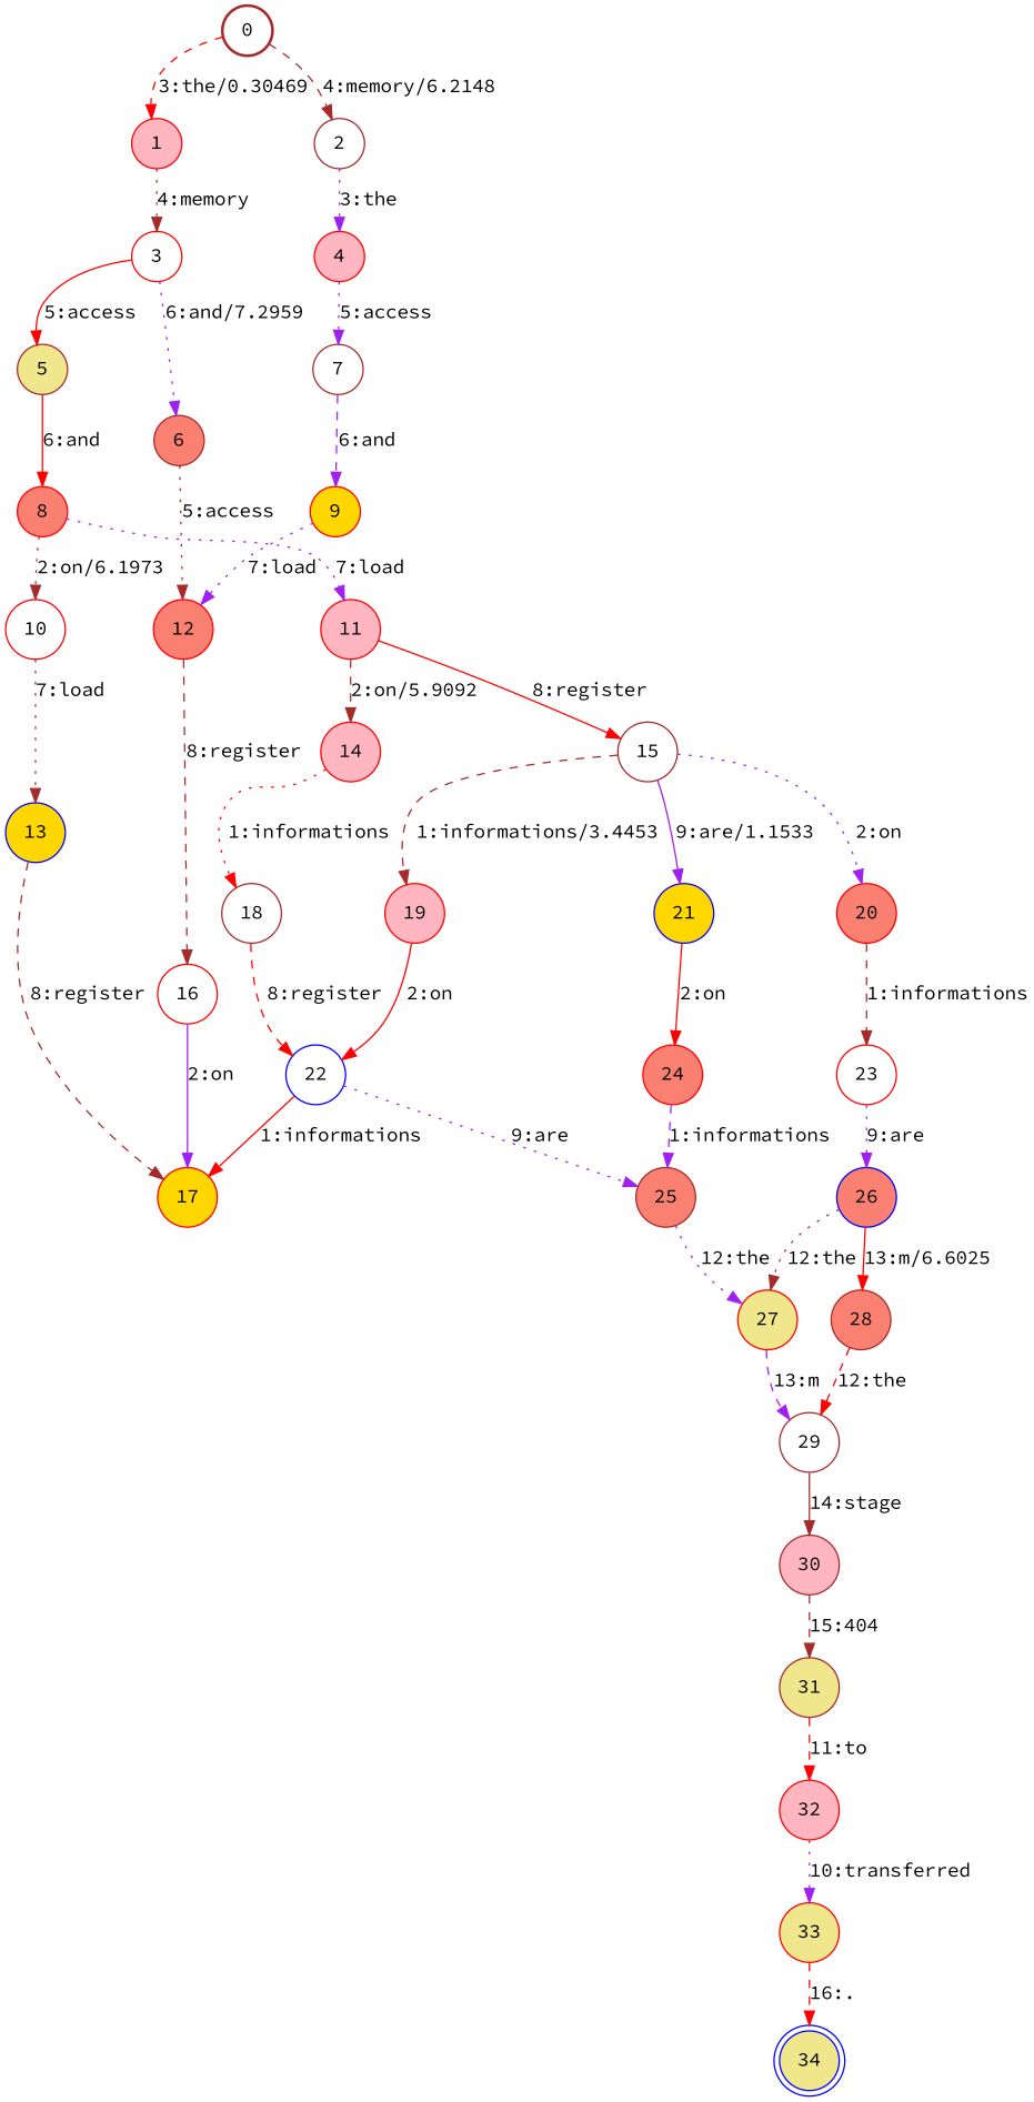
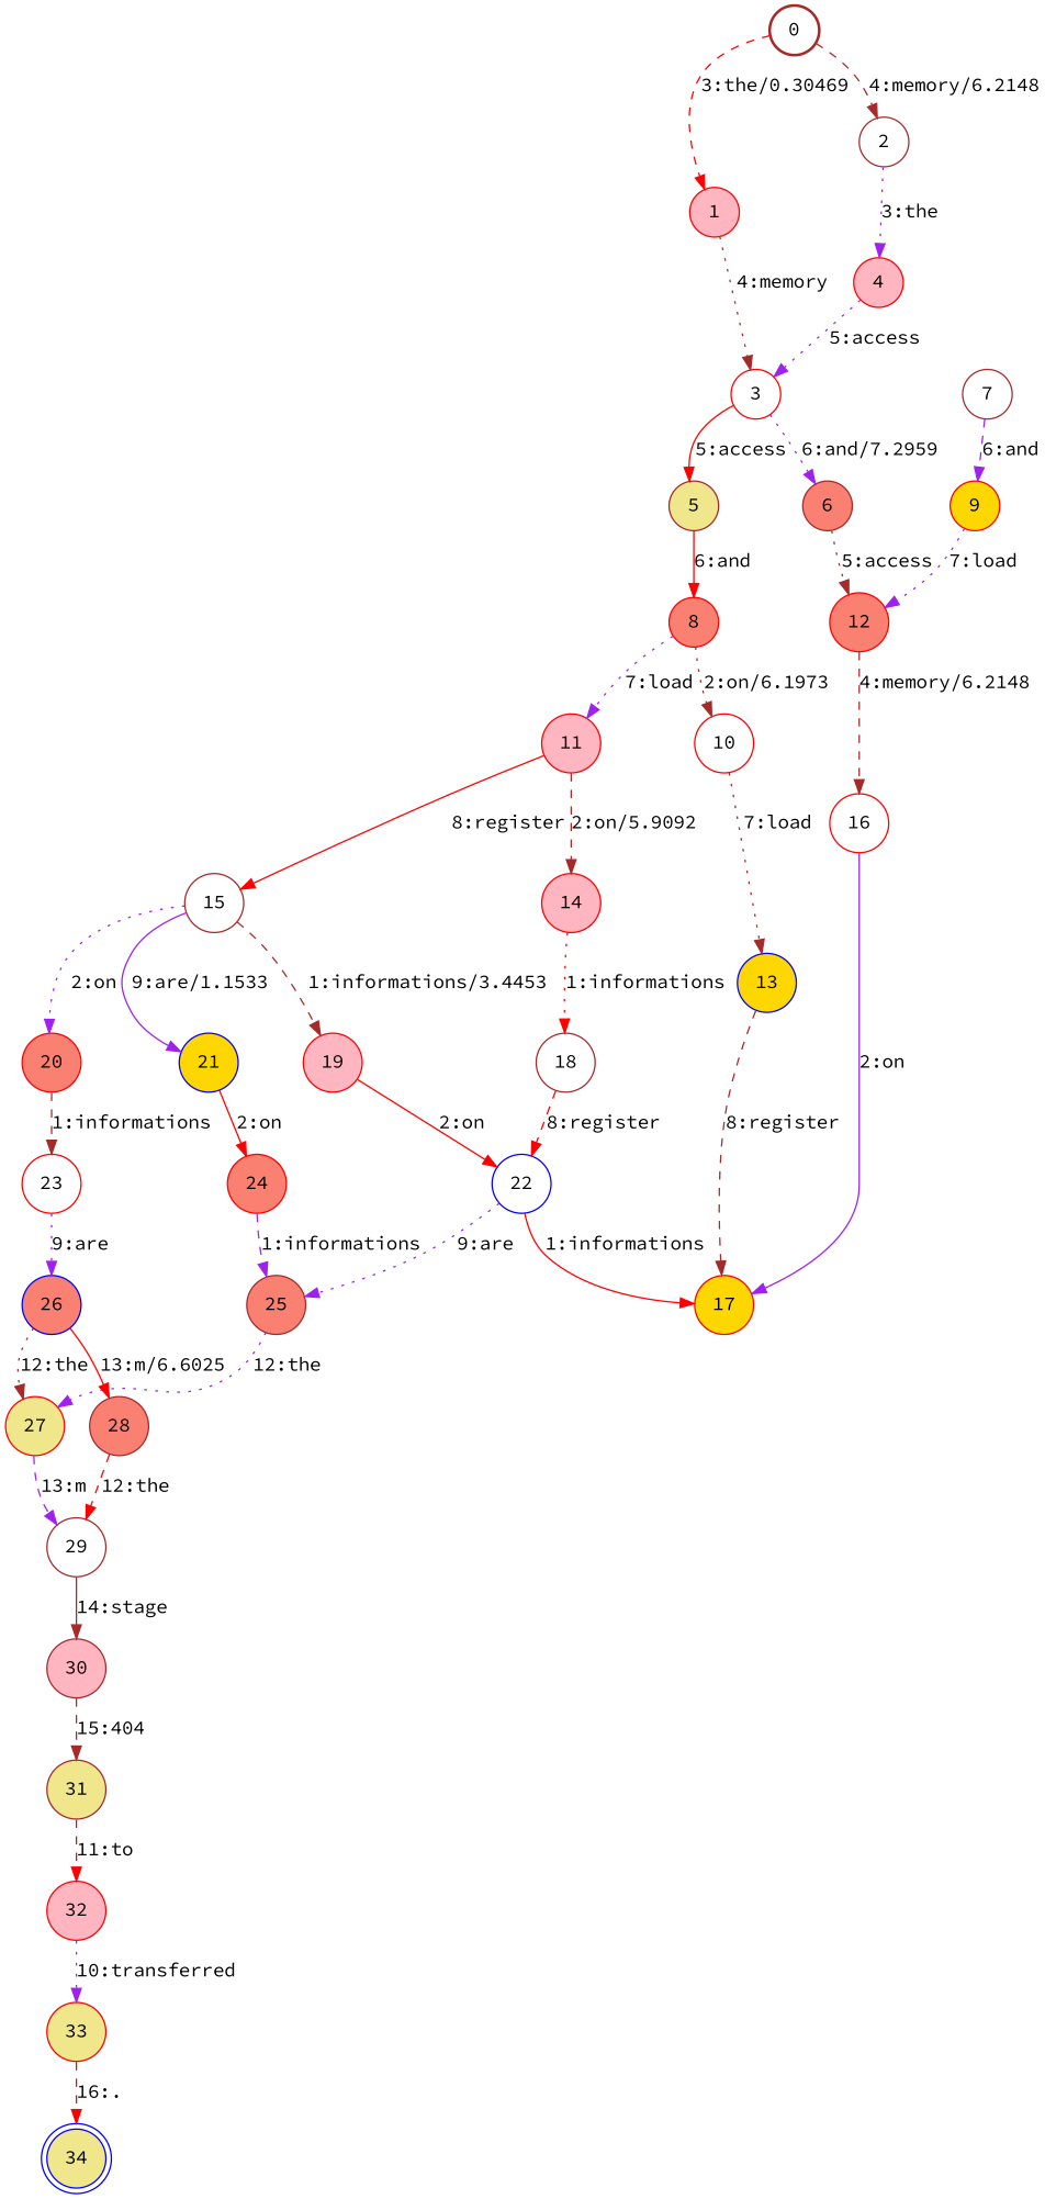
  digraph {
    fontname="Source Code Pro"
    nodesep=0.25
    rankdir=TB
    ranksep=0.4
    node [color=red fillcolor=white fontname="Source Code Pro" fontsize=14 shape=circle style="solid,filled"]
    edge [color=purple fontname="Source Code Pro" fontsize=14 style=dotted]
    n1 [color=brown label=0 style="bold,filled"]
    n2 [fillcolor=lightpink label=1]
    n3 [color=brown label=2]
    n4 [label=3]
    n5 [fillcolor=lightpink label=4]
    n6 [color=brown fillcolor=khaki label=5]
    n7 [color=brown fillcolor=salmon label=6]
    n8 [color=brown label=7]
    n9 [fillcolor=salmon label=8]
    n10 [fillcolor=salmon label=12]
    n11 [fillcolor=gold label=9]
    n12 [label=10]
    n13 [fillcolor=lightpink label=11]
    n14 [color=blue fillcolor=gold label=13]
    n15 [fillcolor=lightpink label=14]
    n16 [color=brown label=15]
    n17 [label=16]
    n18 [fillcolor=gold label=17]
    n19 [color=brown label=18]
    n20 [fillcolor=lightpink label=19]
    n21 [fillcolor=salmon label=20]
    n22 [color=blue fillcolor=gold label=21]
    n23 [color=blue label=22]
    n24 [label=23]
    n25 [fillcolor=salmon label=24]
    n26 [color=brown fillcolor=salmon label=25]
    n27 [color=blue fillcolor=salmon label=26]
    n28 [fillcolor=khaki label=27]
    n29 [color=brown fillcolor=salmon label=28]
    n30 [color=brown label=29]
    n31 [color=brown fillcolor=lightpink label=30]
    n32 [color=brown fillcolor=khaki label=31]
    n33 [fillcolor=lightpink label=32]
    n34 [fillcolor=khaki label=33]
    n35 [color=blue fillcolor=khaki label=34 shape=doublecircle]
    n1 -> n2 [color=red label="3:the/0.30469" style=dashed]
    n1 -> n3 [color=brown label="4:memory/6.2148" style=dashed]
    n2 -> n4 [color=brown label="4:memory"]
    n3 -> n5 [label="3:the"]
    n4 -> n6 [color=red label="5:access" style=solid]
    n4 -> n7 [label="6:and/7.2959"]
-   n5 -> n8 [label="5:access"]
+   n5 -> n4 [label="5:access"]
    n6 -> n9 [color=red label="6:and" style=solid]
    n7 -> n10 [color=brown label="5:access"]
    n8 -> n11 [label="6:and" style=dashed]
    n9 -> n12 [color=brown label="2:on/6.1973"]
    n9 -> n13 [label="7:load"]
-   n10 -> n17 [color=brown label="8:register" style=dashed]
+   n10 -> n17 [color=brown label="4:memory/6.2148" style=dashed]
    n11 -> n10 [label="7:load"]
    n12 -> n14 [color=brown label="7:load"]
    n13 -> n15 [color=brown label="2:on/5.9092" style=dashed]
    n13 -> n16 [color=red label="8:register" style=solid]
    n14 -> n18 [color=brown label="8:register" style=dashed]
    n15 -> n19 [color=red label="1:informations"]
    n16 -> n20 [color=brown label="1:informations/3.4453" style=dashed]
    n16 -> n21 [label="2:on"]
    n16 -> n22 [label="9:are/1.1533" style=solid]
    n17 -> n18 [label="2:on" style=solid]
    n19 -> n23 [color=red label="8:register" style=dashed]
    n20 -> n23 [color=red label="2:on" style=solid]
    n21 -> n24 [color=brown label="1:informations" style=dashed]
    n22 -> n25 [color=red label="2:on" style=solid]
    n23 -> n18 [color=red label="1:informations" style=solid]
    n23 -> n26 [label="9:are"]
    n24 -> n27 [label="9:are"]
    n25 -> n26 [label="1:informations" style=dashed]
    n26 -> n28 [label="12:the"]
    n27 -> n28 [color=brown label="12:the"]
    n27 -> n29 [color=red label="13:m/6.6025" style=solid]
    n28 -> n30 [label="13:m" style=dashed]
    n29 -> n30 [color=red label="12:the" style=dashed]
    n30 -> n31 [color=brown label="14:stage" style=solid]
    n31 -> n32 [color=brown label="15:404" style=dashed]
    n32 -> n33 [color=red label="11:to" style=dashed]
    n33 -> n34 [label="10:transferred"]
    n34 -> n35 [color=red label="16:." style=dashed]
  }
